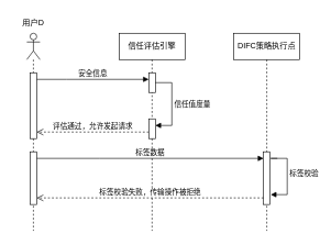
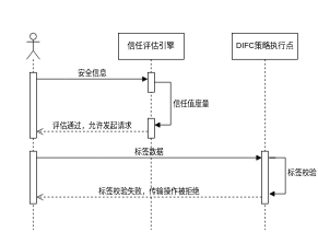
  <mxCell id="0" />
  <mxCell id="1" parent="0" />
  <mxCell id="2" value="" style="shape=umlLifeline;perimeter=lifelinePerimeter;whiteSpace=wrap;html=1;container=1;dropTarget=0;collapsible=0;recursiveResize=0;outlineConnect=0;portConstraint=eastwest;newEdgeStyle={&quot;edgeStyle&quot;:&quot;elbowEdgeStyle&quot;,&quot;elbow&quot;:&quot;vertical&quot;,&quot;curved&quot;:0,&quot;rounded&quot;:0};participant=umlActor;" vertex="1" parent="1"><mxGeometry x="40" y="50" width="20" height="300" as="geometry" /></mxCell>
  <mxCell id="3" value="" style="html=1;points=[];perimeter=orthogonalPerimeter;outlineConnect=0;targetShapes=umlLifeline;portConstraint=eastwest;newEdgeStyle={&quot;edgeStyle&quot;:&quot;elbowEdgeStyle&quot;,&quot;elbow&quot;:&quot;vertical&quot;,&quot;curved&quot;:0,&quot;rounded&quot;:0};" vertex="1" parent="2"><mxGeometry x="5" y="60" width="10" height="100" as="geometry" /></mxCell>
  <mxCell id="4" value="" style="html=1;points=[];perimeter=orthogonalPerimeter;outlineConnect=0;targetShapes=umlLifeline;portConstraint=eastwest;newEdgeStyle={&quot;edgeStyle&quot;:&quot;elbowEdgeStyle&quot;,&quot;elbow&quot;:&quot;vertical&quot;,&quot;curved&quot;:0,&quot;rounded&quot;:0};" vertex="1" parent="2"><mxGeometry x="5" y="180" width="10" height="80" as="geometry" /></mxCell>
- <mxCell id="5" value="用户D" style="text;html=1;strokeColor=none;fillColor=none;align=center;verticalAlign=middle;whiteSpace=wrap;rounded=0;" vertex="1" parent="1"><mxGeometry x="20" y="20" width="60" height="30" as="geometry" /></mxCell>
  <mxCell id="6" value="信任评估引擎" style="shape=umlLifeline;perimeter=lifelinePerimeter;whiteSpace=wrap;html=1;container=1;dropTarget=0;collapsible=0;recursiveResize=0;outlineConnect=0;portConstraint=eastwest;newEdgeStyle={&quot;edgeStyle&quot;:&quot;elbowEdgeStyle&quot;,&quot;elbow&quot;:&quot;vertical&quot;,&quot;curved&quot;:0,&quot;rounded&quot;:0};" vertex="1" parent="1"><mxGeometry x="180" y="50" width="100" height="300" as="geometry" /></mxCell>
  <mxCell id="7" value="" style="html=1;points=[];perimeter=orthogonalPerimeter;outlineConnect=0;targetShapes=umlLifeline;portConstraint=eastwest;newEdgeStyle={&quot;edgeStyle&quot;:&quot;elbowEdgeStyle&quot;,&quot;elbow&quot;:&quot;vertical&quot;,&quot;curved&quot;:0,&quot;rounded&quot;:0};" vertex="1" parent="6"><mxGeometry x="45" y="60" width="10" height="30" as="geometry" /></mxCell>
  <mxCell id="8" value="安全信息" style="html=1;verticalAlign=bottom;endArrow=block;edgeStyle=elbowEdgeStyle;elbow=vertical;curved=0;rounded=0;" edge="1" parent="1" source="3" target="7"><mxGeometry width="80" relative="1" as="geometry"><mxPoint x="60" y="120" as="sourcePoint" /><mxPoint x="140" y="120" as="targetPoint" /><Array as="points"><mxPoint x="100" y="120" /></Array></mxGeometry></mxCell>
  <mxCell id="9" value="评估通过，允许发起请求" style="html=1;verticalAlign=bottom;endArrow=open;dashed=1;endSize=8;edgeStyle=elbowEdgeStyle;elbow=vertical;curved=0;rounded=0;" edge="1" parent="1" source="11" target="3"><mxGeometry relative="1" as="geometry"><mxPoint x="220" y="160" as="sourcePoint" /><mxPoint x="60" y="160" as="targetPoint" /><Array as="points"><mxPoint x="190" y="200" /><mxPoint x="170" y="160" /></Array></mxGeometry></mxCell>
  <mxCell id="10" value="信任值度量" style="html=1;align=left;spacingLeft=2;endArrow=block;rounded=0;edgeStyle=orthogonalEdgeStyle;curved=0;rounded=0;" edge="1" parent="1" source="7" target="11"><mxGeometry relative="1" as="geometry"><mxPoint x="290" y="120" as="sourcePoint" /><Array as="points"><mxPoint x="260" y="125" /><mxPoint x="260" y="190" /></Array></mxGeometry></mxCell>
  <mxCell id="11" value="" style="html=1;points=[];perimeter=orthogonalPerimeter;outlineConnect=0;targetShapes=umlLifeline;portConstraint=eastwest;newEdgeStyle={&quot;edgeStyle&quot;:&quot;elbowEdgeStyle&quot;,&quot;elbow&quot;:&quot;vertical&quot;,&quot;curved&quot;:0,&quot;rounded&quot;:0};" vertex="1" parent="1"><mxGeometry x="225" y="180" width="10" height="30" as="geometry" /></mxCell>
  <mxCell id="12" value="DIFC策略执行点" style="shape=umlLifeline;perimeter=lifelinePerimeter;whiteSpace=wrap;html=1;container=1;dropTarget=0;collapsible=0;recursiveResize=0;outlineConnect=0;portConstraint=eastwest;newEdgeStyle={&quot;edgeStyle&quot;:&quot;elbowEdgeStyle&quot;,&quot;elbow&quot;:&quot;vertical&quot;,&quot;curved&quot;:0,&quot;rounded&quot;:0};" vertex="1" parent="1"><mxGeometry x="354" y="50" width="100" height="300" as="geometry" /></mxCell>
  <mxCell id="13" value="" style="html=1;points=[];perimeter=orthogonalPerimeter;outlineConnect=0;targetShapes=umlLifeline;portConstraint=eastwest;newEdgeStyle={&quot;edgeStyle&quot;:&quot;elbowEdgeStyle&quot;,&quot;elbow&quot;:&quot;vertical&quot;,&quot;curved&quot;:0,&quot;rounded&quot;:0};" vertex="1" parent="12"><mxGeometry x="45" y="180" width="10" height="80" as="geometry" /></mxCell>
  <mxCell id="14" value="标签数据" style="html=1;verticalAlign=bottom;endArrow=block;edgeStyle=elbowEdgeStyle;elbow=vertical;curved=0;rounded=0;" edge="1" parent="1" source="4" target="13"><mxGeometry width="80" relative="1" as="geometry"><mxPoint x="60" y="240" as="sourcePoint" /><mxPoint x="140" y="240" as="targetPoint" /><Array as="points"><mxPoint x="150" y="240" /></Array><mxPoint as="offset" /></mxGeometry></mxCell>
  <mxCell id="15" value="标签校验" style="html=1;align=left;spacingLeft=2;endArrow=block;rounded=0;edgeStyle=orthogonalEdgeStyle;curved=0;rounded=0;" edge="1" parent="1"><mxGeometry relative="1" as="geometry"><mxPoint x="420" y="240" as="sourcePoint" /><Array as="points"><mxPoint x="410" y="240" /><mxPoint x="435" y="240" /><mxPoint x="435" y="295" /></Array><mxPoint x="410" y="295" as="targetPoint" /></mxGeometry></mxCell>
  <mxCell id="16" value="标签校验失败，传输操作被拒绝" style="html=1;verticalAlign=bottom;endArrow=open;dashed=1;endSize=8;edgeStyle=elbowEdgeStyle;elbow=vertical;curved=0;rounded=0;" edge="1" parent="1" source="13" target="4"><mxGeometry relative="1" as="geometry"><mxPoint x="390" y="300" as="sourcePoint" /><mxPoint x="60" y="300" as="targetPoint" /><Array as="points"><mxPoint x="170" y="300" /></Array></mxGeometry></mxCell>
